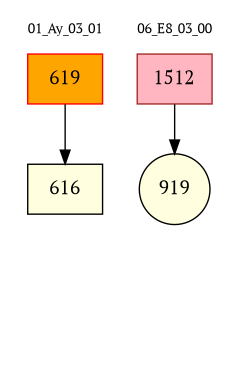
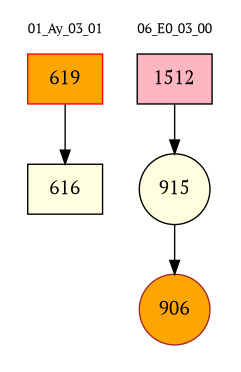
  digraph {
    fontname="PT Serif"
    node [color=black fillcolor=orange fontname="PT Serif" shape=box style=filled]
    edge [color=black fontname="PT Serif"]
    n1 [color=red label=619]
    n2 [fillcolor=lightyellow label=616]
-   n3 [fillcolor=lightyellow label=919 shape=circle]
-   n5 [color=brown fillcolor=lightpink label=1512]
+   n3 [fillcolor=lightyellow label=915 shape=circle]
+   n4 [color=brown label=906 shape=circle]
+   n5 [fillcolor=lightpink label=1512]
    subgraph cluster_1 {
      color=white
      fontsize=10
      label="01_Ay_03_01"
      n1
      n2
    }
    subgraph cluster_2 {
      color=white
      fontsize=10
-     label="06_E8_03_00"
+     label="06_E0_03_00"
      n3
+     n4
      n5
    }
    n1 -> n2
+   n3 -> n4
    n5 -> n3
  }
